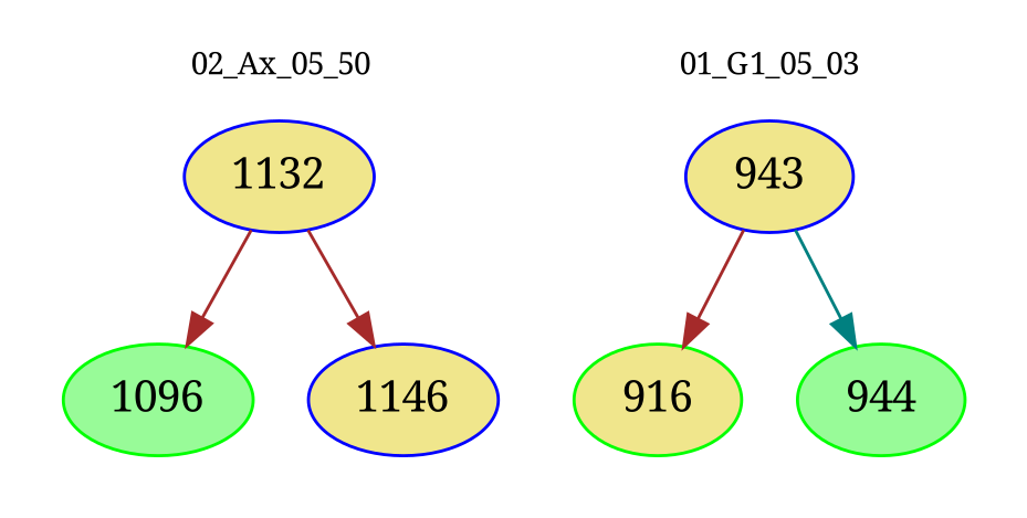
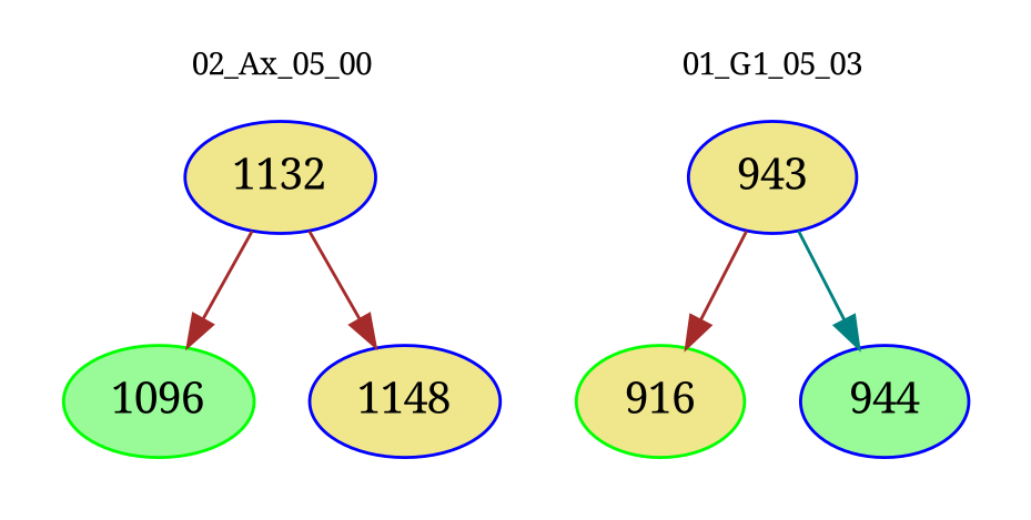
  digraph {
    fontname="Noto Serif"
    node [color=blue fillcolor=khaki fontname="Noto Serif" style=filled]
    edge [color=brown fontname="Noto Serif"]
    n1 [label=1132]
    n2 [color=green fillcolor=palegreen label=1096]
-   n3 [label=1146]
+   n3 [label=1148]
    n4 [label=943]
    n5 [color=green label=916]
-   n6 [color=green fillcolor=palegreen label=944]
+   n6 [fillcolor=palegreen label=944]
    subgraph cluster_1 {
      color=white
      fontsize=10
-     label="02_Ax_05_50"
+     label="02_Ax_05_00"
      n1
      n2
      n3
    }
    subgraph cluster_2 {
      color=white
      fontsize=10
      label="01_G1_05_03"
      n4
      n5
      n6
    }
    n1 -> n2
    n1 -> n3
    n4 -> n5
    n4 -> n6 [color=teal]
  }
